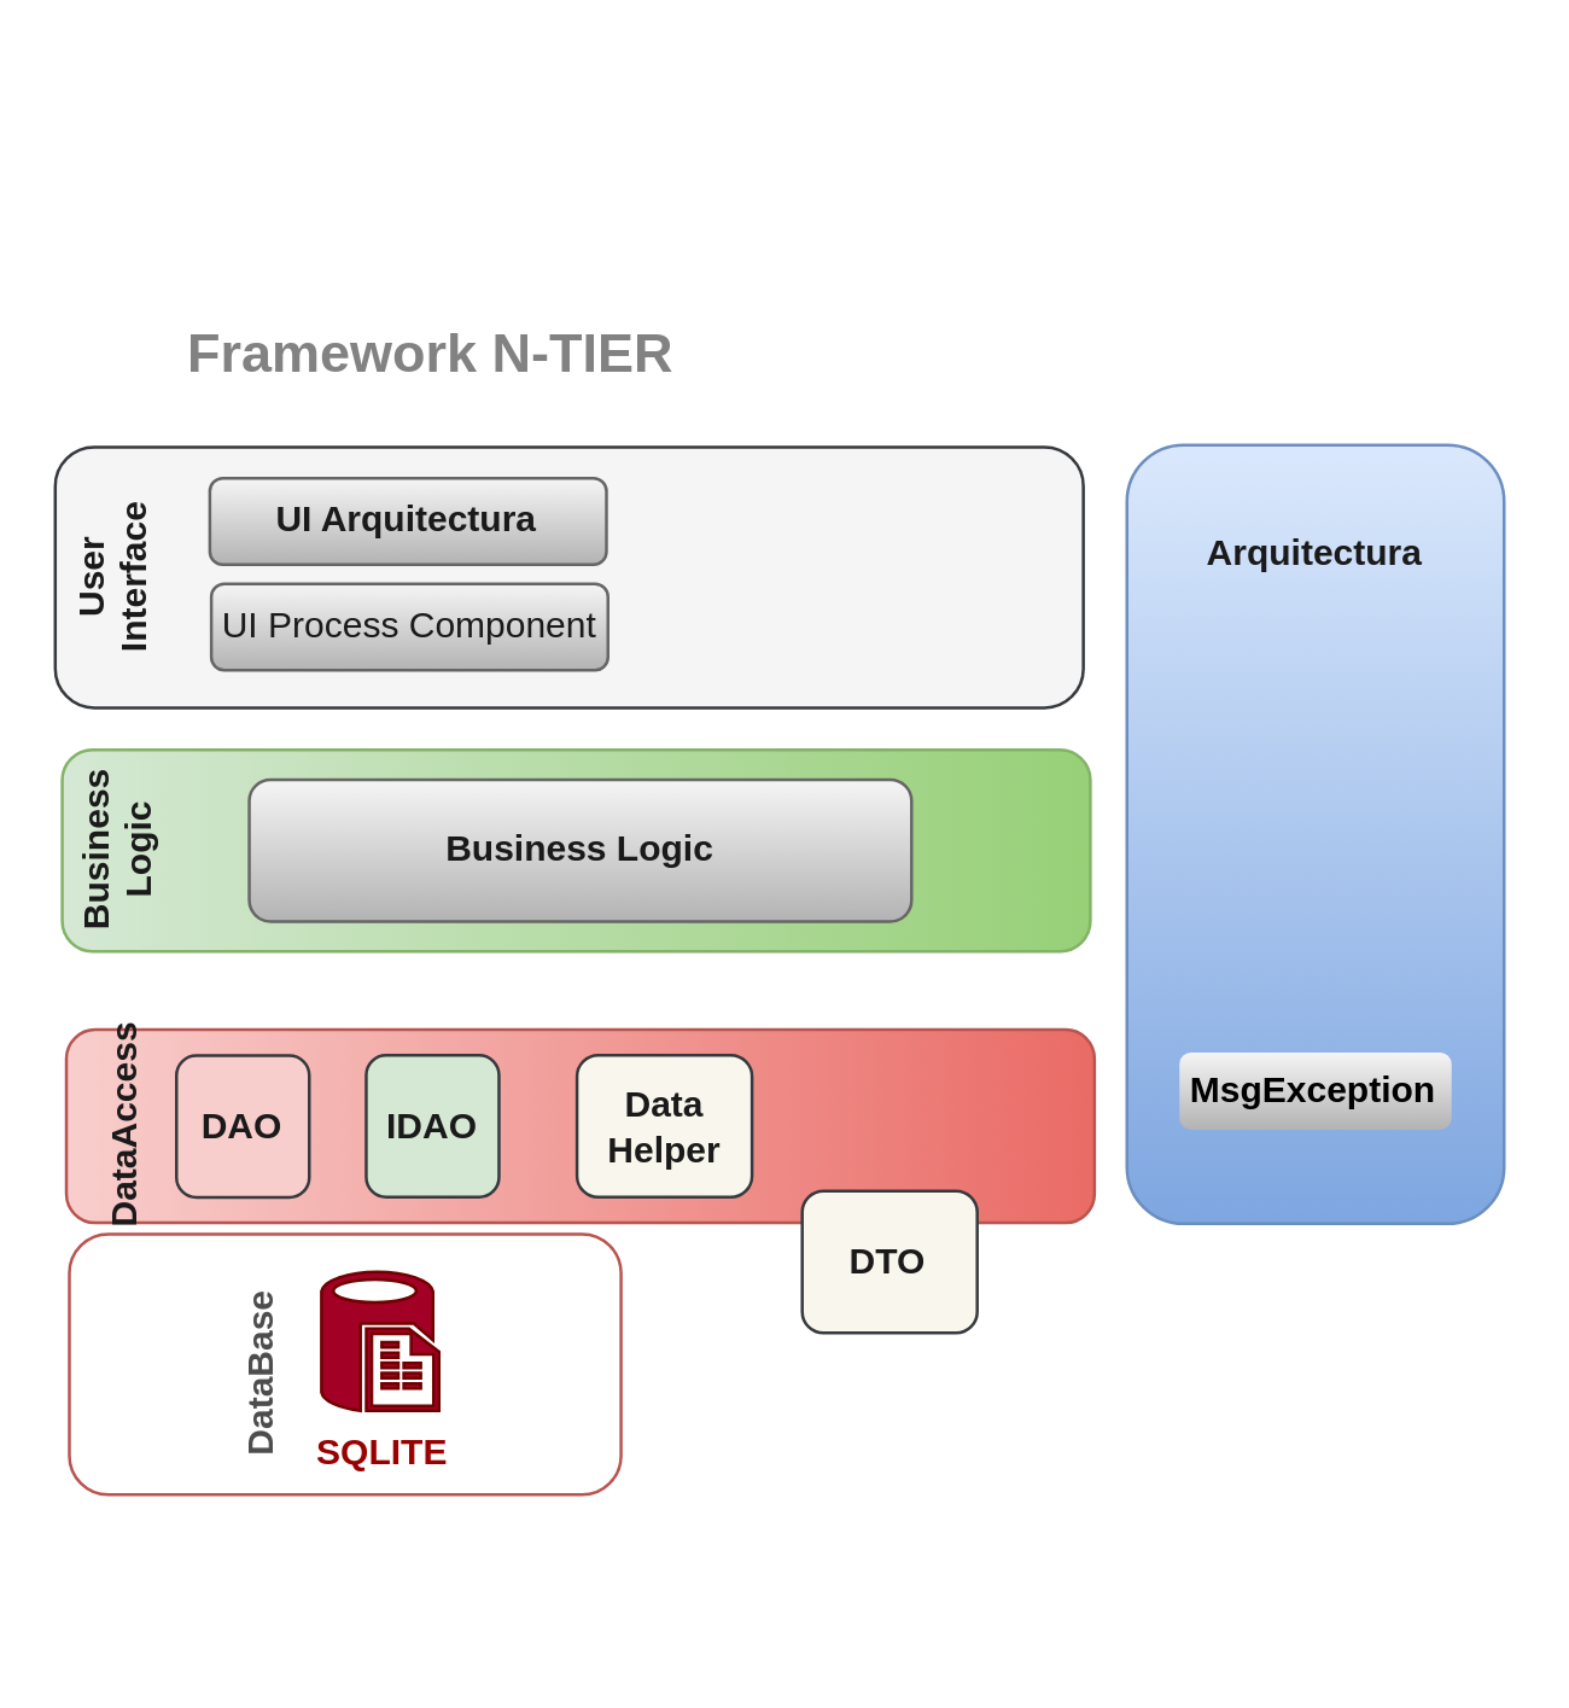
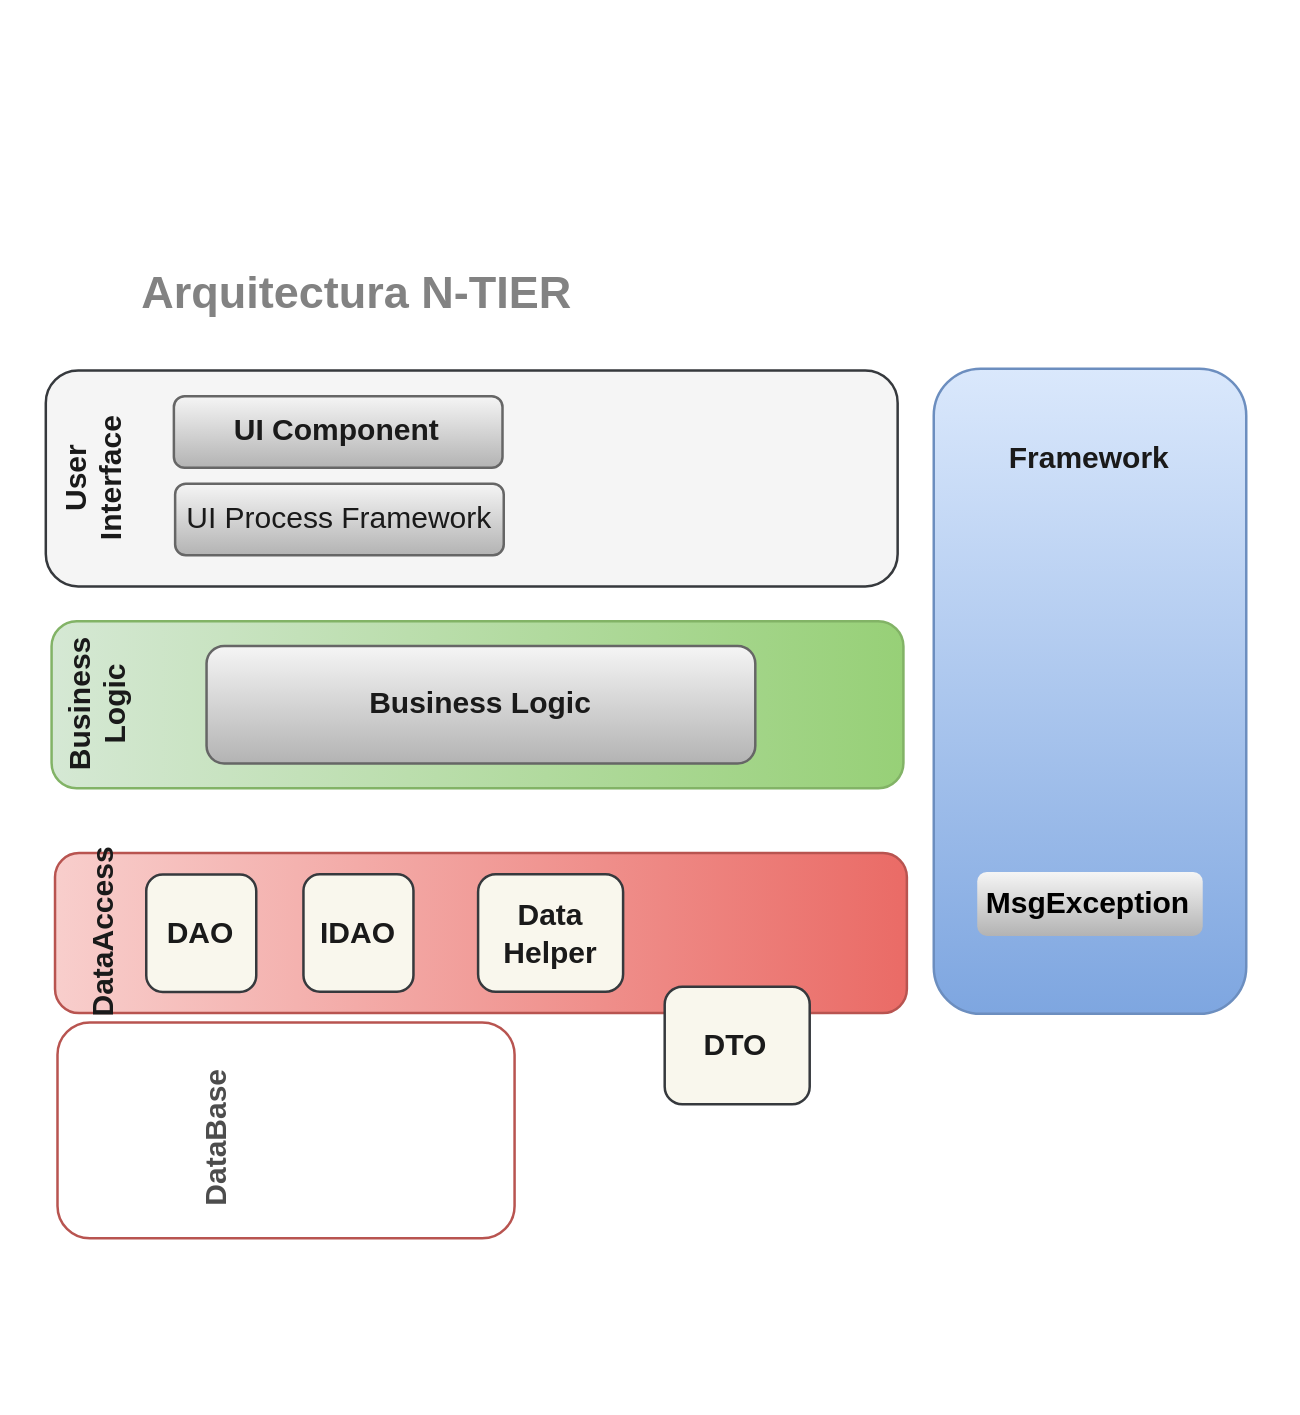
  <mxCell id="0" />
  <mxCell id="1" parent="0" />
  <mxCell id="2" value="&lt;font color=&quot;#1a1a1a&quot;&gt;&lt;b&gt;DataAccess&lt;br&gt;&lt;br&gt;&lt;br&gt;&lt;br&gt;&lt;br&gt;&lt;br&gt;&lt;br&gt;&lt;br&gt;&lt;br&gt;&lt;br&gt;&lt;br&gt;&lt;br&gt;&lt;br&gt;&lt;br&gt;&lt;br&gt;&lt;br&gt;&lt;br&gt;&lt;br&gt;&lt;br&gt;&lt;br&gt;&lt;br&gt;&lt;/b&gt;&lt;br&gt;&lt;/font&gt;" style="rounded=1;whiteSpace=wrap;html=1;fillColor=#f8cecc;strokeColor=#b85450;rotation=-90;gradientColor=#ea6b66;" parent="1" vertex="1"><mxGeometry x="159.86" y="202.34" width="64.03" height="340.74" as="geometry" /></mxCell>
- <mxCell id="3" value="&lt;font color=&quot;#1a1a1a&quot;&gt;&lt;b&gt;DAO&lt;/b&gt;&lt;br&gt;&lt;/font&gt;" style="rounded=1;whiteSpace=wrap;html=1;fillColor=#f8cecc;strokeColor=#36393d;" parent="1" vertex="1"><mxGeometry x="58" y="349.32" width="44" height="47" as="geometry" /></mxCell>
- <mxCell id="4" value="&lt;font color=&quot;#828282&quot; style=&quot;font-size: 18px;&quot;&gt;&lt;b style=&quot;&quot;&gt;Framework N-TIER&lt;/b&gt;&lt;/font&gt;" style="text;html=1;strokeColor=none;fillColor=none;align=center;verticalAlign=middle;whiteSpace=wrap;rounded=0;labelBackgroundColor=none;fontColor=#333333;" parent="1" vertex="1"><mxGeometry x="20.38" y="102" width="245" height="30" as="geometry" /></mxCell>
+ <mxCell id="3" value="&lt;font color=&quot;#1a1a1a&quot;&gt;&lt;b&gt;DAO&lt;/b&gt;&lt;br&gt;&lt;/font&gt;" style="rounded=1;whiteSpace=wrap;html=1;fillColor=#f9f7ed;strokeColor=#36393d;" parent="1" vertex="1"><mxGeometry x="58" y="349.32" width="44" height="47" as="geometry" /></mxCell>
+ <mxCell id="4" value="&lt;font color=&quot;#828282&quot; style=&quot;font-size: 18px;&quot;&gt;&lt;b style=&quot;&quot;&gt;Arquitectura N-TIER&lt;/b&gt;&lt;/font&gt;" style="text;html=1;strokeColor=none;fillColor=none;align=center;verticalAlign=middle;whiteSpace=wrap;rounded=0;labelBackgroundColor=none;fontColor=#333333;" parent="1" vertex="1"><mxGeometry x="20.38" y="102" width="245" height="30" as="geometry" /></mxCell>
  <mxCell id="5" value="&lt;font color=&quot;#1a1a1a&quot;&gt;&lt;b&gt;Data Helper&lt;/b&gt;&lt;br&gt;&lt;/font&gt;" style="rounded=1;whiteSpace=wrap;html=1;fillColor=#f9f7ed;strokeColor=#36393d;" parent="1" vertex="1"><mxGeometry x="190.74" y="349.21" width="58" height="47" as="geometry" /></mxCell>
- <mxCell id="6" value="&lt;font color=&quot;#1a1a1a&quot;&gt;&lt;b&gt;Arquitectura&lt;/b&gt;&lt;br&gt;&lt;br&gt;&lt;br&gt;&lt;br&gt;&lt;br&gt;&lt;br&gt;&lt;br&gt;&lt;br&gt;&lt;br&gt;&lt;br&gt;&lt;br&gt;&lt;br&gt;&lt;br&gt;&lt;br&gt;&lt;/font&gt;" style="rounded=1;whiteSpace=wrap;html=1;fillColor=#dae8fc;strokeColor=#6c8ebf;gradientColor=#7ea6e0;" parent="1" vertex="1"><mxGeometry x="373" y="147" width="125" height="258" as="geometry" /></mxCell>
+ <mxCell id="6" value="&lt;font color=&quot;#1a1a1a&quot;&gt;&lt;b&gt;Framework&lt;/b&gt;&lt;br&gt;&lt;br&gt;&lt;br&gt;&lt;br&gt;&lt;br&gt;&lt;br&gt;&lt;br&gt;&lt;br&gt;&lt;br&gt;&lt;br&gt;&lt;br&gt;&lt;br&gt;&lt;br&gt;&lt;br&gt;&lt;/font&gt;" style="rounded=1;whiteSpace=wrap;html=1;fillColor=#dae8fc;strokeColor=#6c8ebf;gradientColor=#7ea6e0;" parent="1" vertex="1"><mxGeometry x="373" y="147" width="125" height="258" as="geometry" /></mxCell>
  <mxCell id="7" value="&lt;span style=&quot;&quot;&gt;&lt;font color=&quot;#000000&quot;&gt;&lt;b&gt;MsgException&lt;/b&gt;&lt;/font&gt;&lt;/span&gt;" style="rounded=1;whiteSpace=wrap;html=1;fillColor=#f5f5f5;strokeColor=none;gradientColor=#b3b3b3;" parent="1" vertex="1"><mxGeometry x="390.4" y="348.31" width="90.19" height="25.56" as="geometry" /></mxCell>
  <mxCell id="8" value="&lt;font color=&quot;#1a1a1a&quot;&gt;&lt;b&gt;Business&lt;br&gt;Logic&lt;br&gt;&lt;br&gt;&lt;br&gt;&lt;br&gt;&lt;br&gt;&lt;br&gt;&lt;br&gt;&lt;br&gt;&lt;br&gt;&lt;br&gt;&lt;br&gt;&lt;br&gt;&lt;br&gt;&lt;br&gt;&lt;br&gt;&lt;br&gt;&lt;br&gt;&lt;br&gt;&lt;br&gt;&lt;br&gt;&lt;br&gt;&lt;/b&gt;&lt;br&gt;&lt;/font&gt;" style="rounded=1;whiteSpace=wrap;html=1;fillColor=#d5e8d4;strokeColor=#82b366;rotation=-90;gradientColor=#97d077;" parent="1" vertex="1"><mxGeometry x="157.11" y="111" width="66.78" height="340.74" as="geometry" /></mxCell>
  <mxCell id="9" value="&lt;span style=&quot;color: rgb(26, 26, 26);&quot;&gt;&lt;b&gt;Business Logic&lt;/b&gt;&lt;/span&gt;" style="rounded=1;whiteSpace=wrap;html=1;fillColor=#f5f5f5;strokeColor=#666666;gradientColor=#b3b3b3;" parent="1" vertex="1"><mxGeometry x="82.12" y="257.87" width="219.5" height="47" as="geometry" /></mxCell>
  <mxCell id="10" value="&lt;b style=&quot;&quot;&gt;&lt;font color=&quot;#4d4d4d&quot;&gt;DataBase&amp;nbsp;&amp;nbsp;&lt;br&gt;&lt;/font&gt;&lt;br&gt;&lt;br&gt;&lt;br&gt;&lt;br&gt;&lt;/b&gt;" style="rounded=1;whiteSpace=wrap;html=1;fillColor=none;strokeColor=#b85450;rotation=-90;gradientColor=#ea6b66;" parent="1" vertex="1"><mxGeometry x="70.74" y="360.25" width="86.37" height="182.83" as="geometry" /></mxCell>
  <mxCell id="11" value="&lt;font color=&quot;#1a1a1a&quot;&gt;&lt;b&gt;User&lt;br&gt;Interface&lt;br&gt;&lt;br&gt;&lt;br&gt;&lt;br&gt;&lt;br&gt;&lt;br&gt;&lt;br&gt;&lt;br&gt;&lt;br&gt;&lt;br&gt;&lt;br&gt;&lt;br&gt;&lt;br&gt;&lt;br&gt;&lt;br&gt;&lt;br&gt;&lt;br&gt;&lt;br&gt;&lt;br&gt;&lt;br&gt;&lt;br&gt;&lt;/b&gt;&lt;br&gt;&lt;/font&gt;" style="rounded=1;whiteSpace=wrap;html=1;fillColor=#f5f5f5;strokeColor=#36393d;rotation=-90;" parent="1" vertex="1"><mxGeometry x="145" y="20.51" width="86.37" height="340.74" as="geometry" /></mxCell>
- <mxCell id="12" value="&lt;span style=&quot;color: rgb(26, 26, 26);&quot;&gt;UI Process Component&lt;/span&gt;" style="rounded=1;whiteSpace=wrap;html=1;fillColor=#f5f5f5;strokeColor=#666666;gradientColor=#b3b3b3;" parent="1" vertex="1"><mxGeometry x="69.55" y="193" width="131.45" height="28.62" as="geometry" /></mxCell>
- <mxCell id="13" value="&lt;span style=&quot;color: rgb(26, 26, 26);&quot;&gt;&lt;b&gt;UI Arquitectura&lt;/b&gt;&lt;/span&gt;" style="rounded=1;whiteSpace=wrap;html=1;fillColor=#f5f5f5;strokeColor=#666666;gradientColor=#b3b3b3;" parent="1" vertex="1"><mxGeometry x="69.05" y="158" width="131.45" height="28.62" as="geometry" /></mxCell>
- <mxCell id="14" value="&lt;b&gt;&lt;font color=&quot;#990000&quot;&gt;SQLITE&lt;/font&gt;&lt;/b&gt;" style="verticalLabelPosition=bottom;html=1;verticalAlign=top;align=center;strokeColor=#6F0000;fillColor=#a20025;shape=mxgraph.azure.sql_reporting;fontColor=#ffffff;" parent="1" vertex="1"><mxGeometry x="106.05" y="421" width="38.95" height="46" as="geometry" /></mxCell>
+ <mxCell id="12" value="&lt;span style=&quot;color: rgb(26, 26, 26);&quot;&gt;UI Process Framework&lt;/span&gt;" style="rounded=1;whiteSpace=wrap;html=1;fillColor=#f5f5f5;strokeColor=#666666;gradientColor=#b3b3b3;" parent="1" vertex="1"><mxGeometry x="69.55" y="193" width="131.45" height="28.62" as="geometry" /></mxCell>
+ <mxCell id="13" value="&lt;span style=&quot;color: rgb(26, 26, 26);&quot;&gt;&lt;b&gt;UI Component&lt;/b&gt;&lt;/span&gt;" style="rounded=1;whiteSpace=wrap;html=1;fillColor=#f5f5f5;strokeColor=#666666;gradientColor=#b3b3b3;" parent="1" vertex="1"><mxGeometry x="69.05" y="158" width="131.45" height="28.62" as="geometry" /></mxCell>
  <mxCell id="15" value="&lt;font color=&quot;#1a1a1a&quot;&gt;&lt;b&gt;DTO&lt;/b&gt;&lt;br&gt;&lt;/font&gt;" style="rounded=1;whiteSpace=wrap;html=1;fillColor=#f9f7ed;strokeColor=#36393d;" parent="1" vertex="1"><mxGeometry x="265.38" y="394.21" width="58" height="47" as="geometry" /></mxCell>
- <mxCell id="16" value="&lt;font color=&quot;#1a1a1a&quot;&gt;&lt;b&gt;IDAO&lt;/b&gt;&lt;br&gt;&lt;/font&gt;" style="rounded=1;whiteSpace=wrap;html=1;fillColor=#d5e8d4;strokeColor=#36393d;" parent="1" vertex="1"><mxGeometry x="120.88" y="349.21" width="44" height="47" as="geometry" /></mxCell>
+ <mxCell id="16" value="&lt;font color=&quot;#1a1a1a&quot;&gt;&lt;b&gt;IDAO&lt;/b&gt;&lt;br&gt;&lt;/font&gt;" style="rounded=1;whiteSpace=wrap;html=1;fillColor=#f9f7ed;strokeColor=#36393d;" parent="1" vertex="1"><mxGeometry x="120.88" y="349.21" width="44" height="47" as="geometry" /></mxCell>
